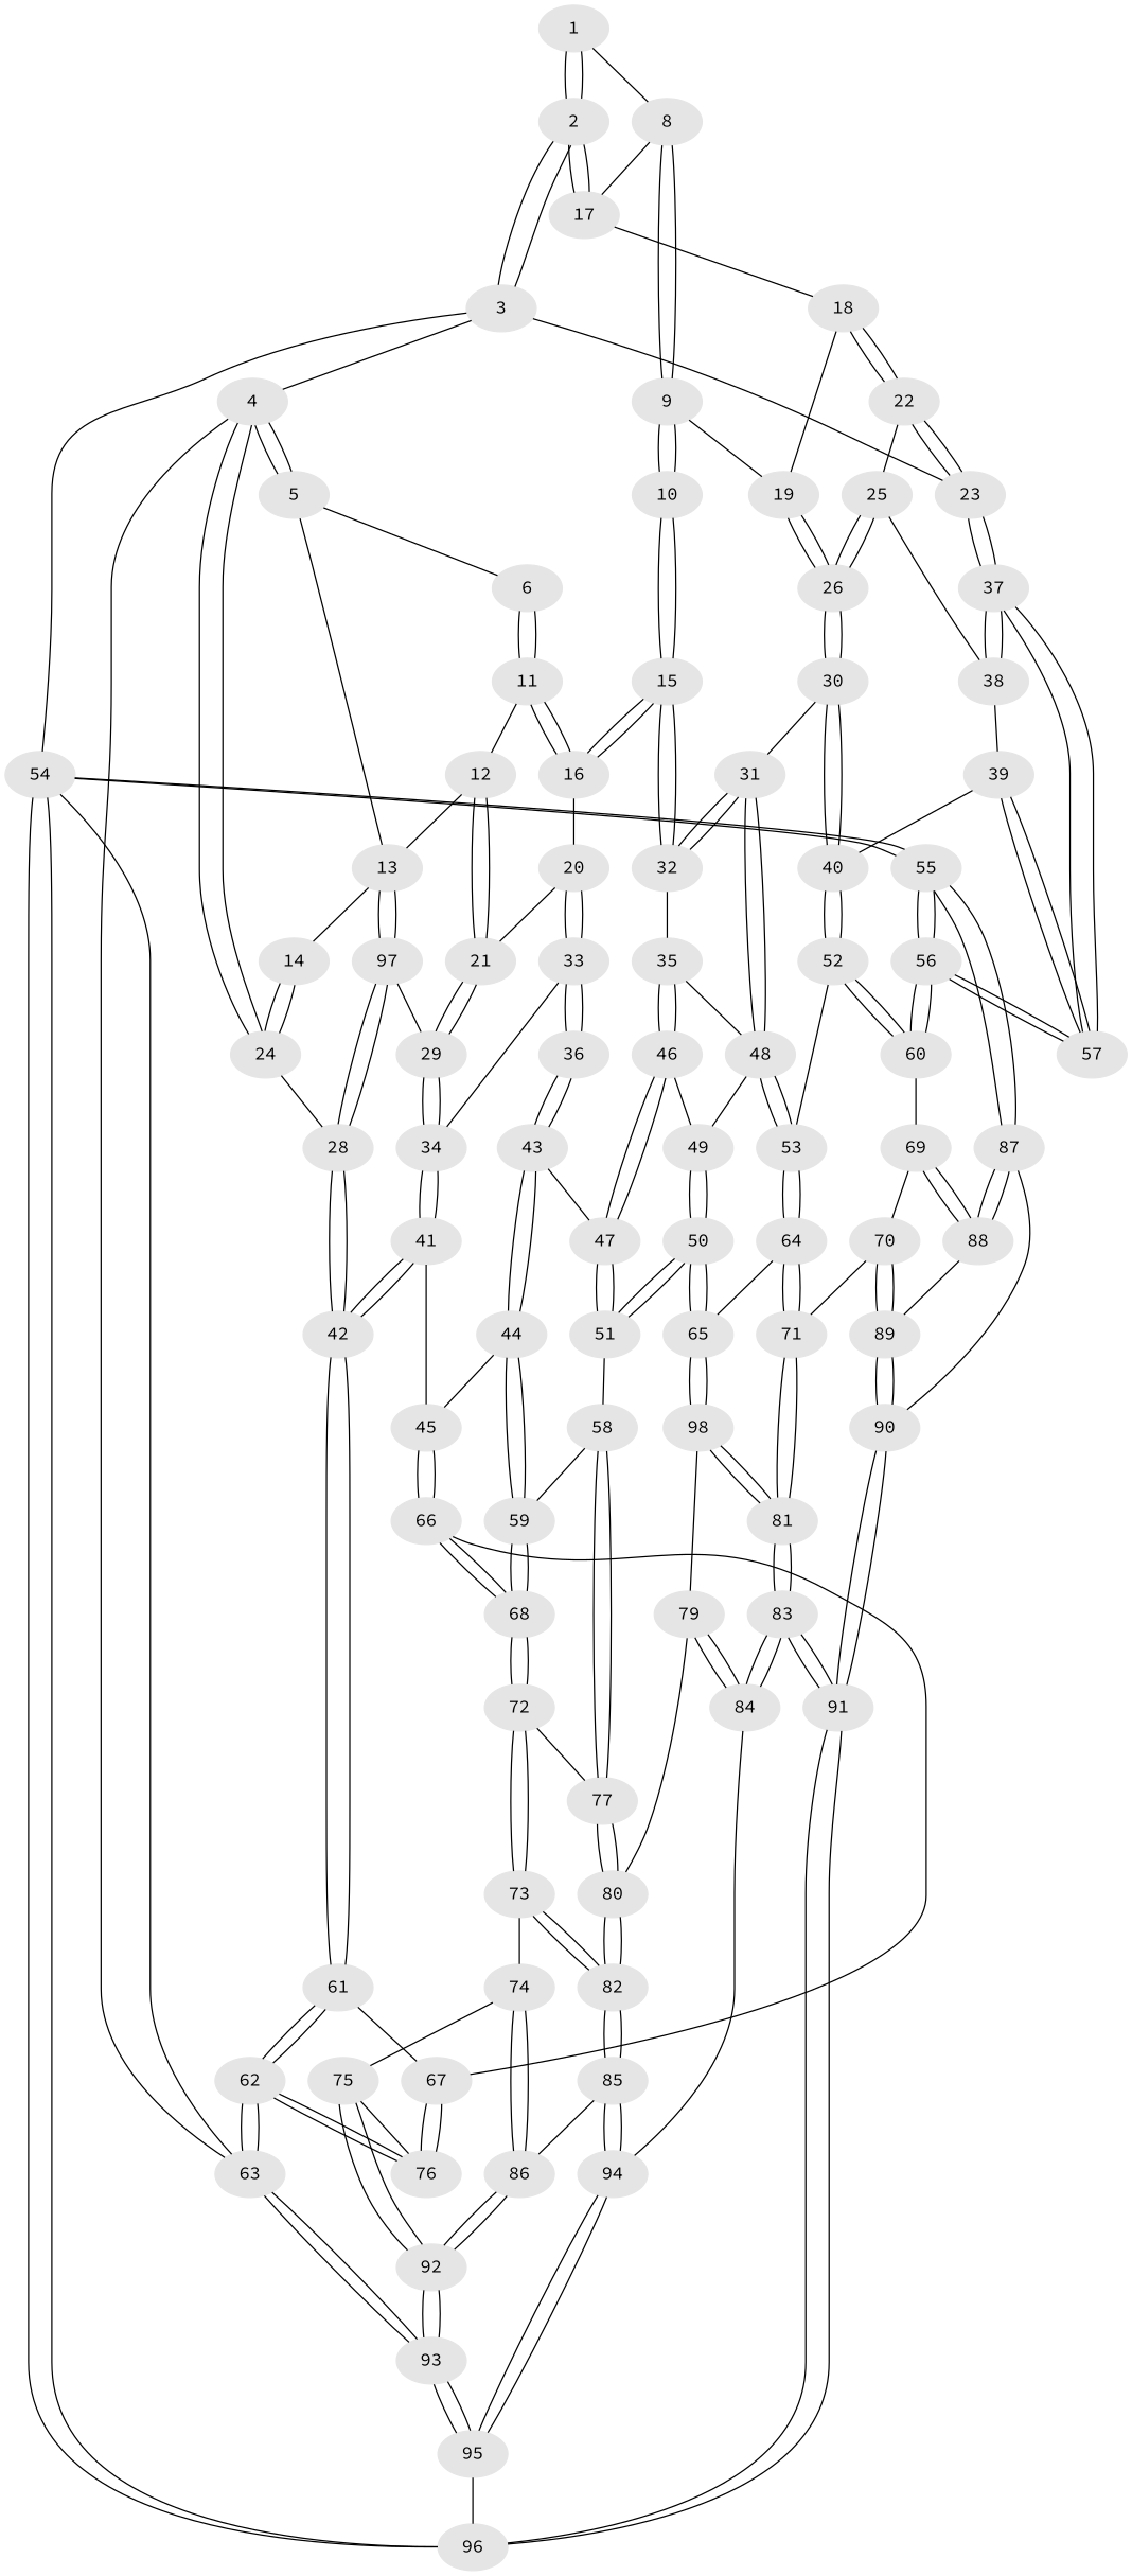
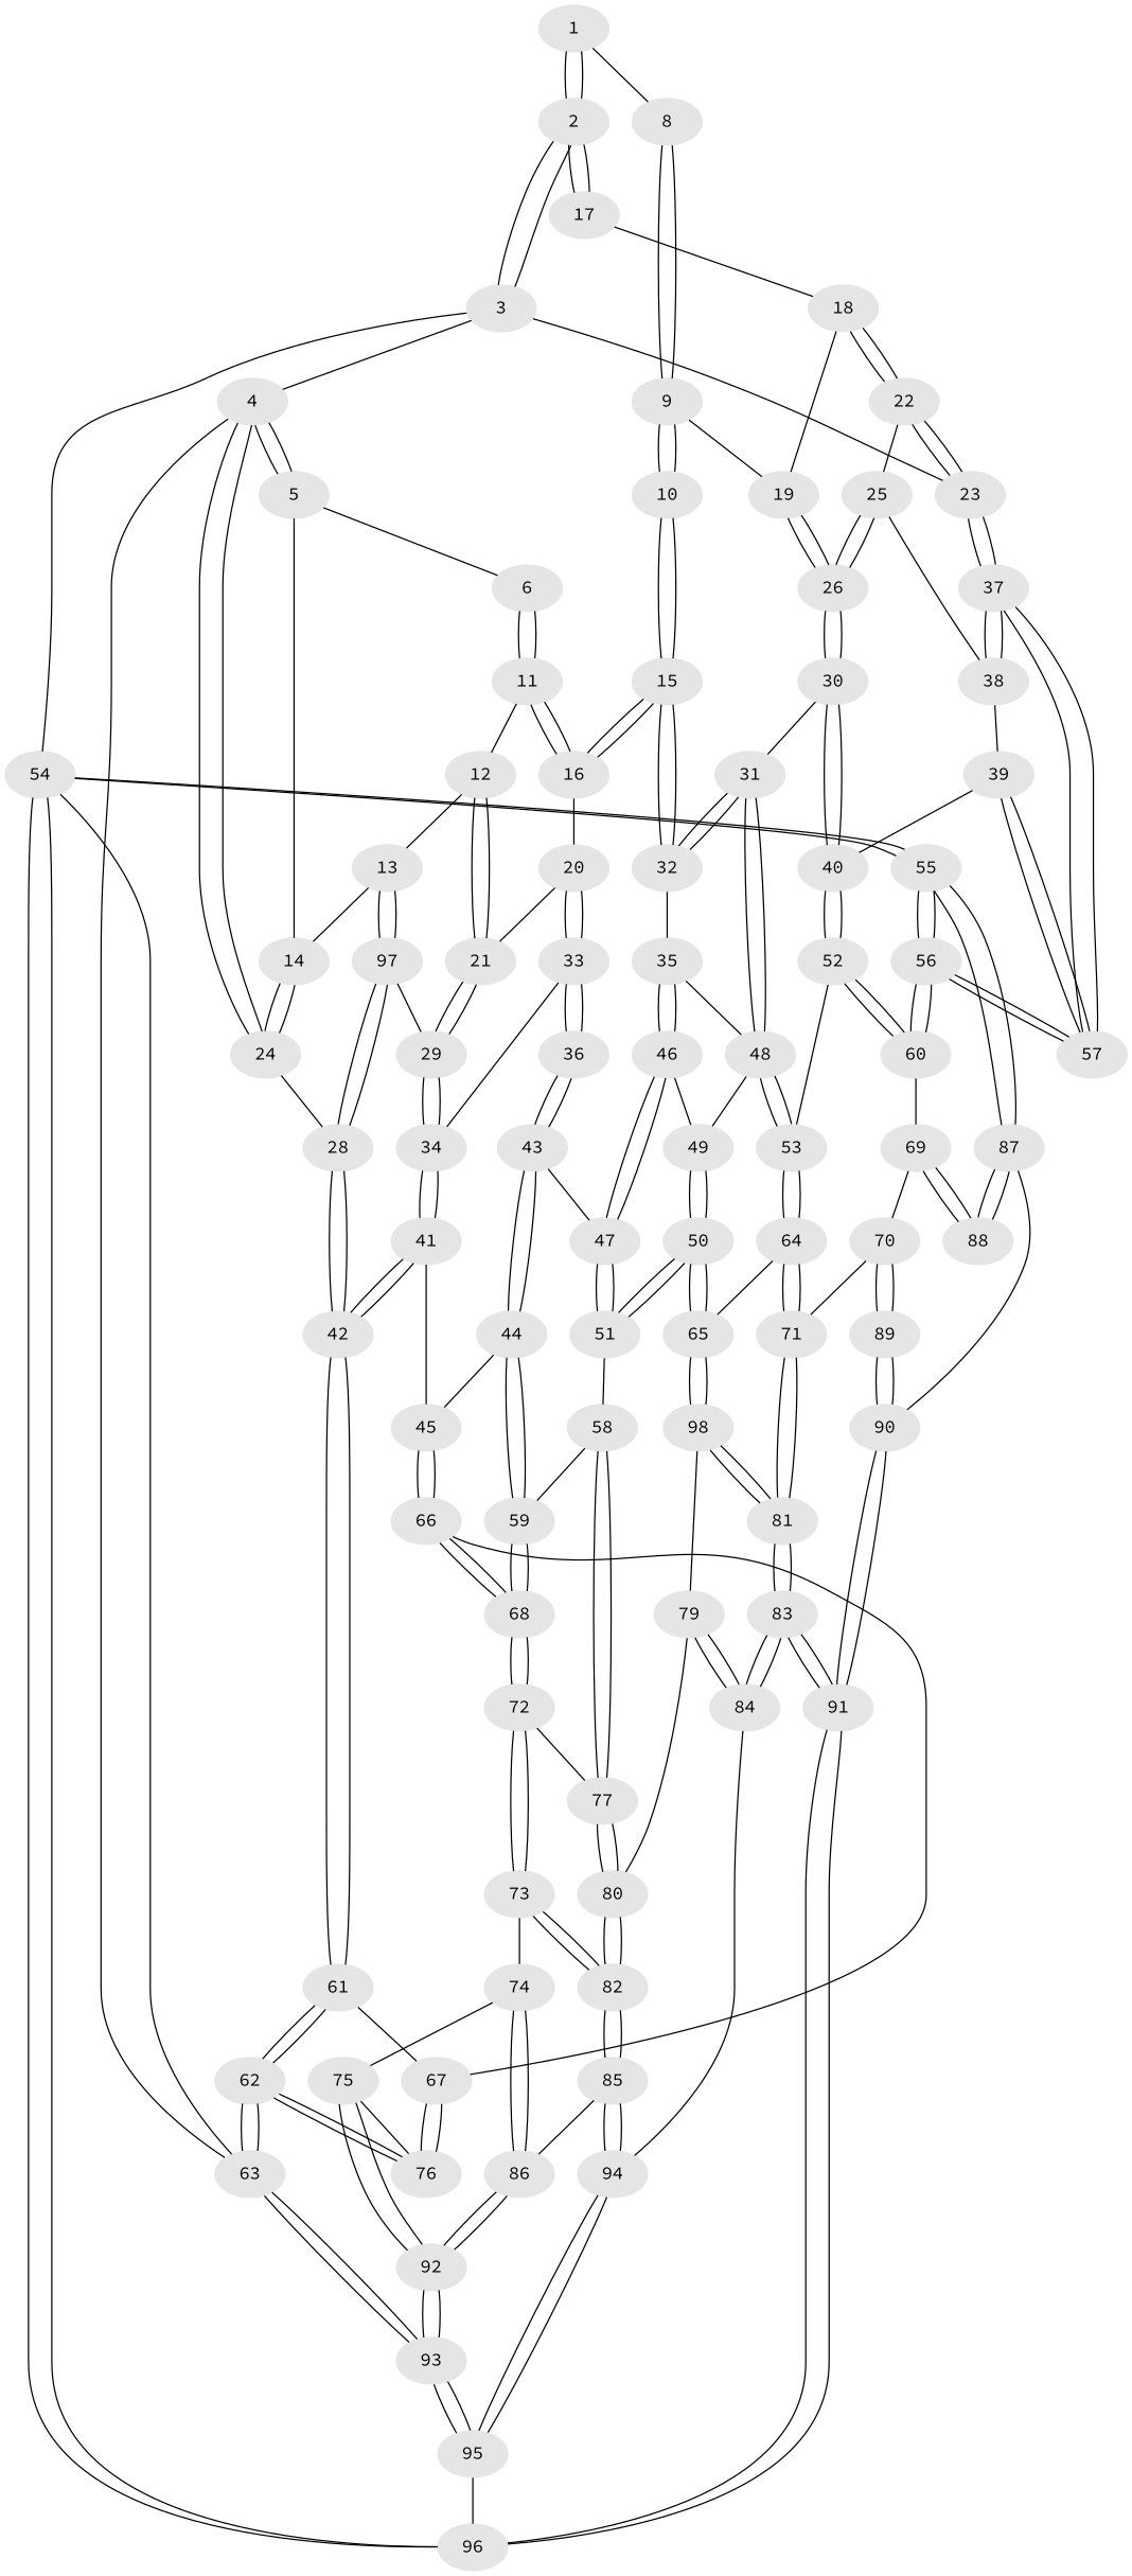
  graph {
    fontname="Source Code Pro"
    node [color=gray90 fontname="Source Code Pro" style=filled]
    edge [fontname="Source Code Pro"]
    1
    2
    8
    3
    17
    9
    4
    23
    54
    18
    5
    24
    63
    37
    55
    96
    6
    14
    28
    93
    11
    12
    16
    10
    15
    19
    26
    32
    13
    21
    20
    n32 [label=97]
    29
    35
    33
    22
    25
    30
    34
    36
    38
    57
    42
    39
    31
    40
    61
    41
    48
    52
    49
    53
    46
    43
    45
    47
    44
    60
    66
    62
    67
    59
    51
    68
    50
    58
    64
    65
    n69 [label=98]
    77
    69
    71
    56
    87
    88
    90
    80
    72
    70
    76
    95
    81
    79
    73
    89
    83
    74
    82
    75
    86
    85
    92
    84
    94
    91
    1 -- 2
    1 -- 2
    1 -- 8
    2 -- 3
    2 -- 3
    2 -- 17
    2 -- 17
-   8 -- 17
    8 -- 9
    8 -- 9
    3 -- 4
    3 -- 23
    3 -- 54
    17 -- 18
    9 -- 10
    9 -- 10
    9 -- 19
    4 -- 5
    4 -- 5
    4 -- 24
    4 -- 24
    4 -- 63
    23 -- 37
    23 -- 37
    54 -- 63
    54 -- 55
    54 -- 55
    54 -- 96
    54 -- 96
    18 -- 19
    18 -- 22
    18 -- 22
    5 -- 6
-   5 -- 13
+   5 -- 14
    24 -- 28
    63 -- 93
    63 -- 93
    37 -- 38
    37 -- 38
    37 -- 57
    37 -- 57
    55 -- 56
    55 -- 56
    55 -- 87
    55 -- 87
    6 -- 11
    6 -- 11
    14 -- 24
    14 -- 24
    28 -- 42
    28 -- 42
    93 -- 95
    93 -- 95
    11 -- 12
    11 -- 16
    11 -- 16
    12 -- 13
    12 -- 21
    12 -- 21
    16 -- 20
    10 -- 15
    10 -- 15
    15 -- 16
    15 -- 16
    15 -- 32
    15 -- 32
    19 -- 26
    19 -- 26
    26 -- 30
    26 -- 30
    32 -- 35
    13 -- 14
    13 -- n32
    13 -- n32
    21 -- 29
    21 -- 29
    20 -- 21
    20 -- 33
    20 -- 33
    n32 -- 28
    n32 -- 28
    n32 -- 29
    29 -- 34
    29 -- 34
    35 -- 48
    35 -- 46
    35 -- 46
    33 -- 34
    33 -- 36
    33 -- 36
    22 -- 23
    22 -- 23
    22 -- 25
    25 -- 26
    25 -- 26
    25 -- 38
    30 -- 31
    30 -- 40
    30 -- 40
    34 -- 41
    34 -- 41
    36 -- 43
    36 -- 43
    38 -- 39
    42 -- 61
    42 -- 61
    39 -- 57
    39 -- 57
    39 -- 40
    31 -- 32
    31 -- 32
    31 -- 48
    31 -- 48
    40 -- 52
    40 -- 52
    61 -- 62
    61 -- 62
    61 -- 67
    41 -- 42
    41 -- 42
    41 -- 45
    48 -- 49
    48 -- 53
    48 -- 53
    52 -- 53
    52 -- 60
    52 -- 60
    49 -- 50
    49 -- 50
    53 -- 64
    53 -- 64
    46 -- 49
    46 -- 47
    46 -- 47
    43 -- 47
    43 -- 44
    43 -- 44
    45 -- 66
    45 -- 66
    47 -- 51
    47 -- 51
    44 -- 45
    44 -- 59
    44 -- 59
    60 -- 69
    66 -- 67
    66 -- 68
    66 -- 68
    62 -- 63
    62 -- 63
    62 -- 76
    62 -- 76
    67 -- 76
    67 -- 76
    59 -- 68
    59 -- 68
    51 -- 58
    68 -- 72
    68 -- 72
    50 -- 51
    50 -- 51
    50 -- 65
    50 -- 65
    58 -- 59
    58 -- 77
    58 -- 77
    64 -- 65
    64 -- 71
    64 -- 71
    65 -- n69
    65 -- n69
    n69 -- 81
    n69 -- 81
    n69 -- 79
    77 -- 80
    77 -- 80
    69 -- 88
    69 -- 88
    69 -- 70
    71 -- 81
    71 -- 81
    56 -- 57
    56 -- 57
    56 -- 60
    56 -- 60
    87 -- 88
    87 -- 88
    87 -- 90
-   88 -- 89
    90 -- 91
    90 -- 91
    80 -- 82
    80 -- 82
    72 -- 77
    72 -- 73
    72 -- 73
    70 -- 71
    70 -- 89
    70 -- 89
    95 -- 96
    81 -- 83
    81 -- 83
    79 -- 80
    79 -- 84
    79 -- 84
    73 -- 74
    73 -- 82
    73 -- 82
    89 -- 90
    89 -- 90
    83 -- 84
    83 -- 84
    83 -- 91
    83 -- 91
    74 -- 75
    74 -- 86
    74 -- 86
    82 -- 85
    82 -- 85
    75 -- 76
    75 -- 92
    75 -- 92
    86 -- 92
    86 -- 92
    85 -- 86
    85 -- 94
    85 -- 94
    92 -- 93
    92 -- 93
    84 -- 94
    94 -- 95
    94 -- 95
    91 -- 96
    91 -- 96
  }
